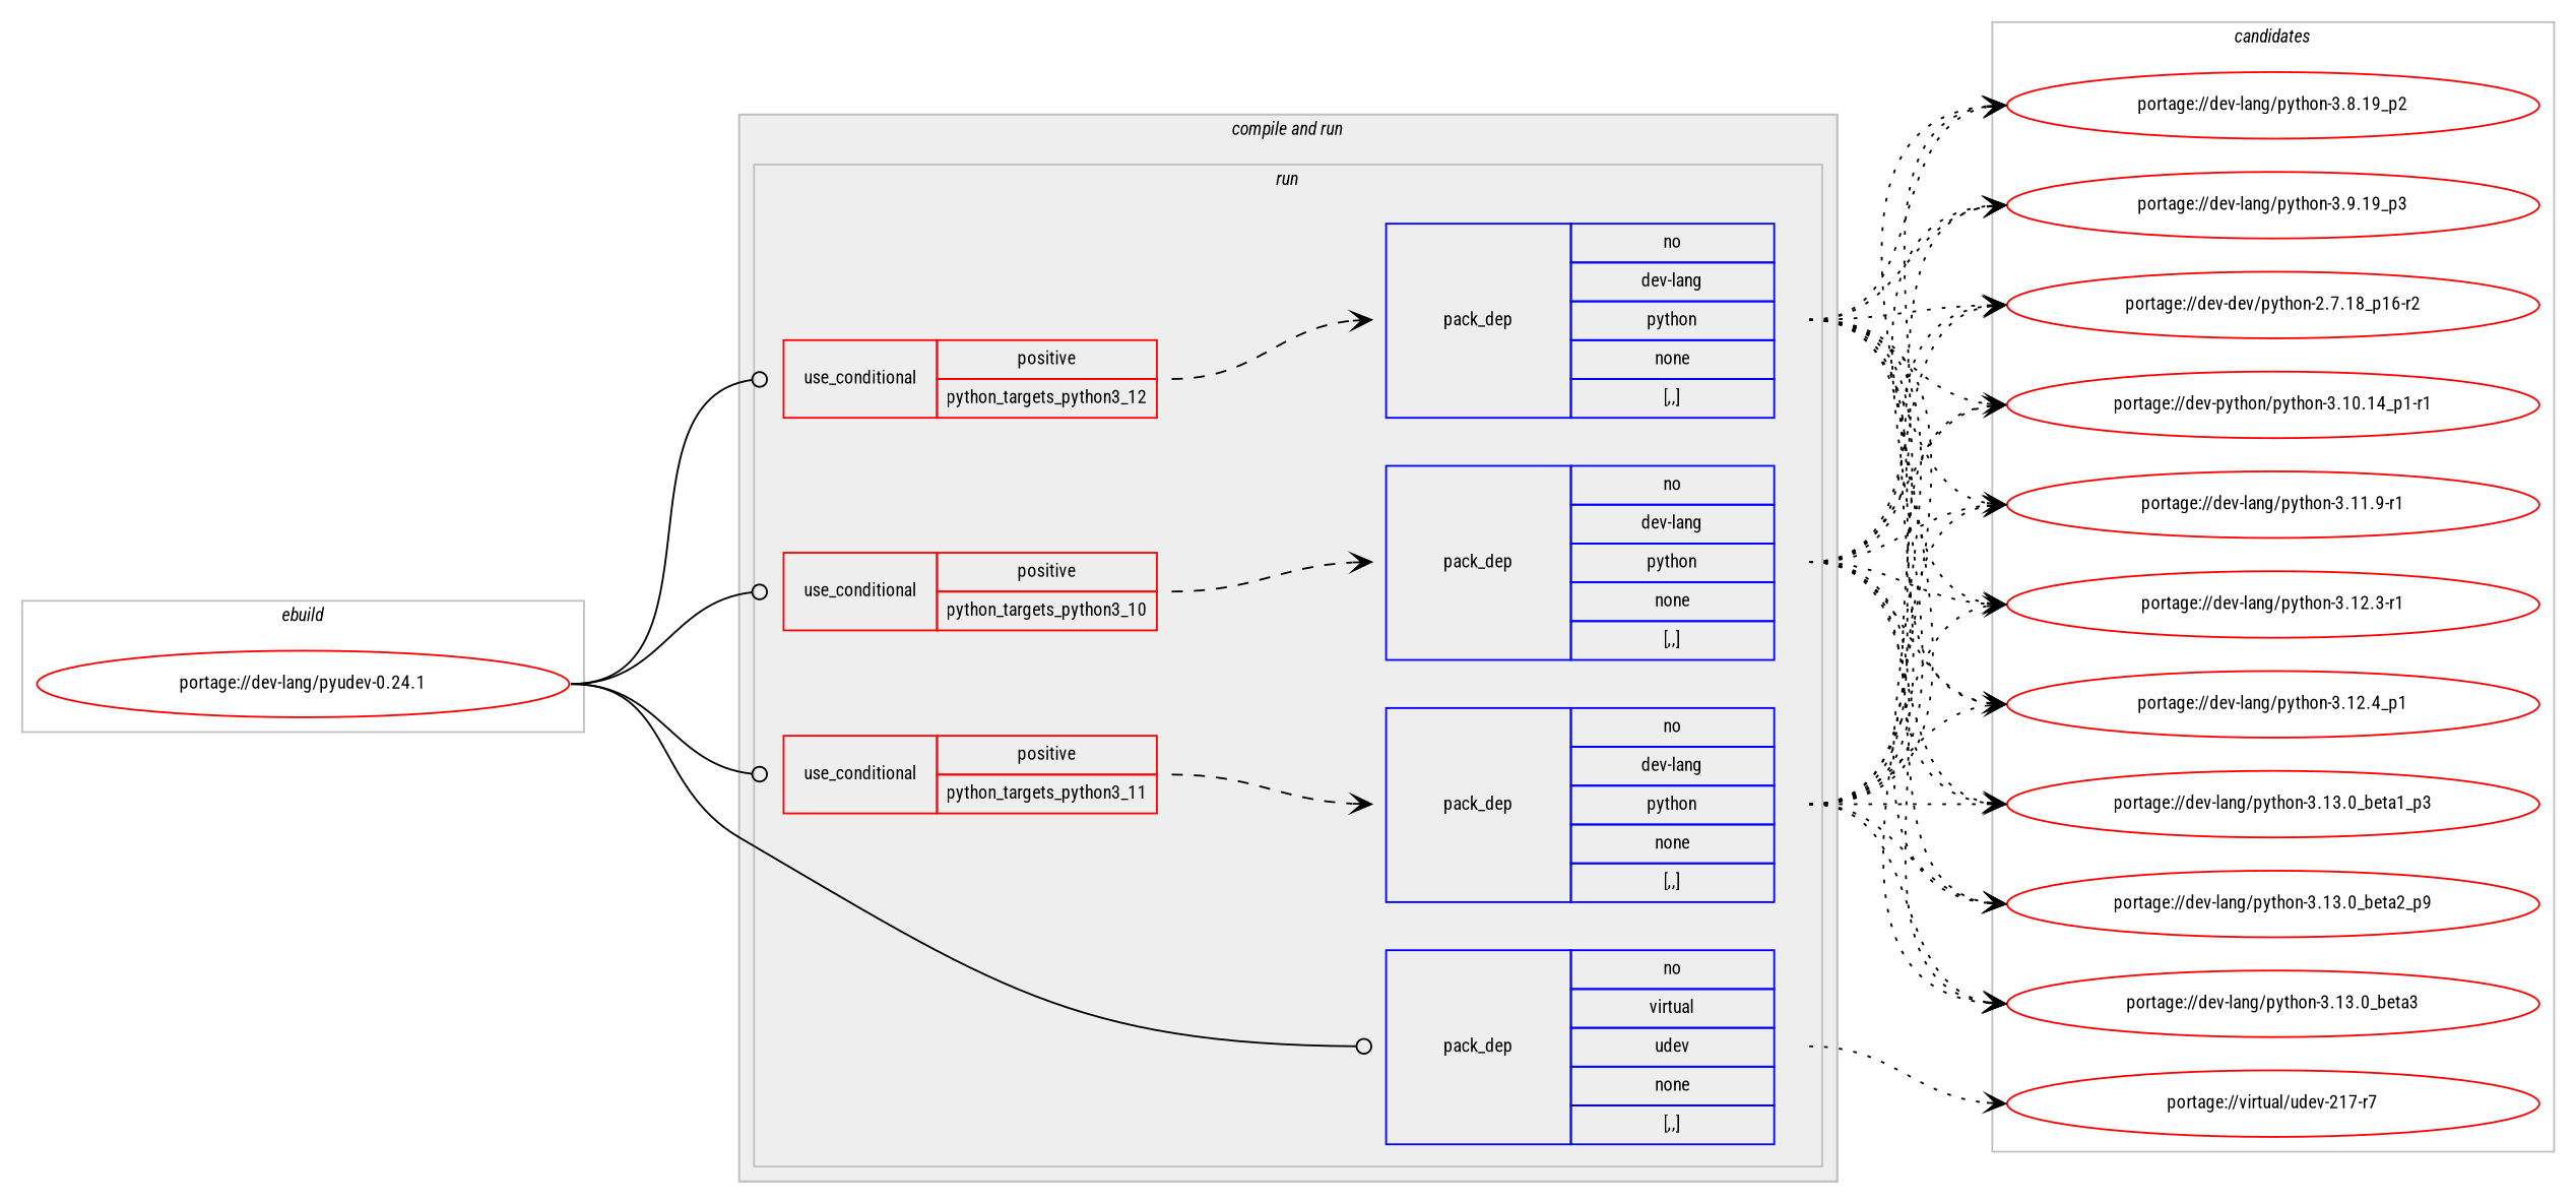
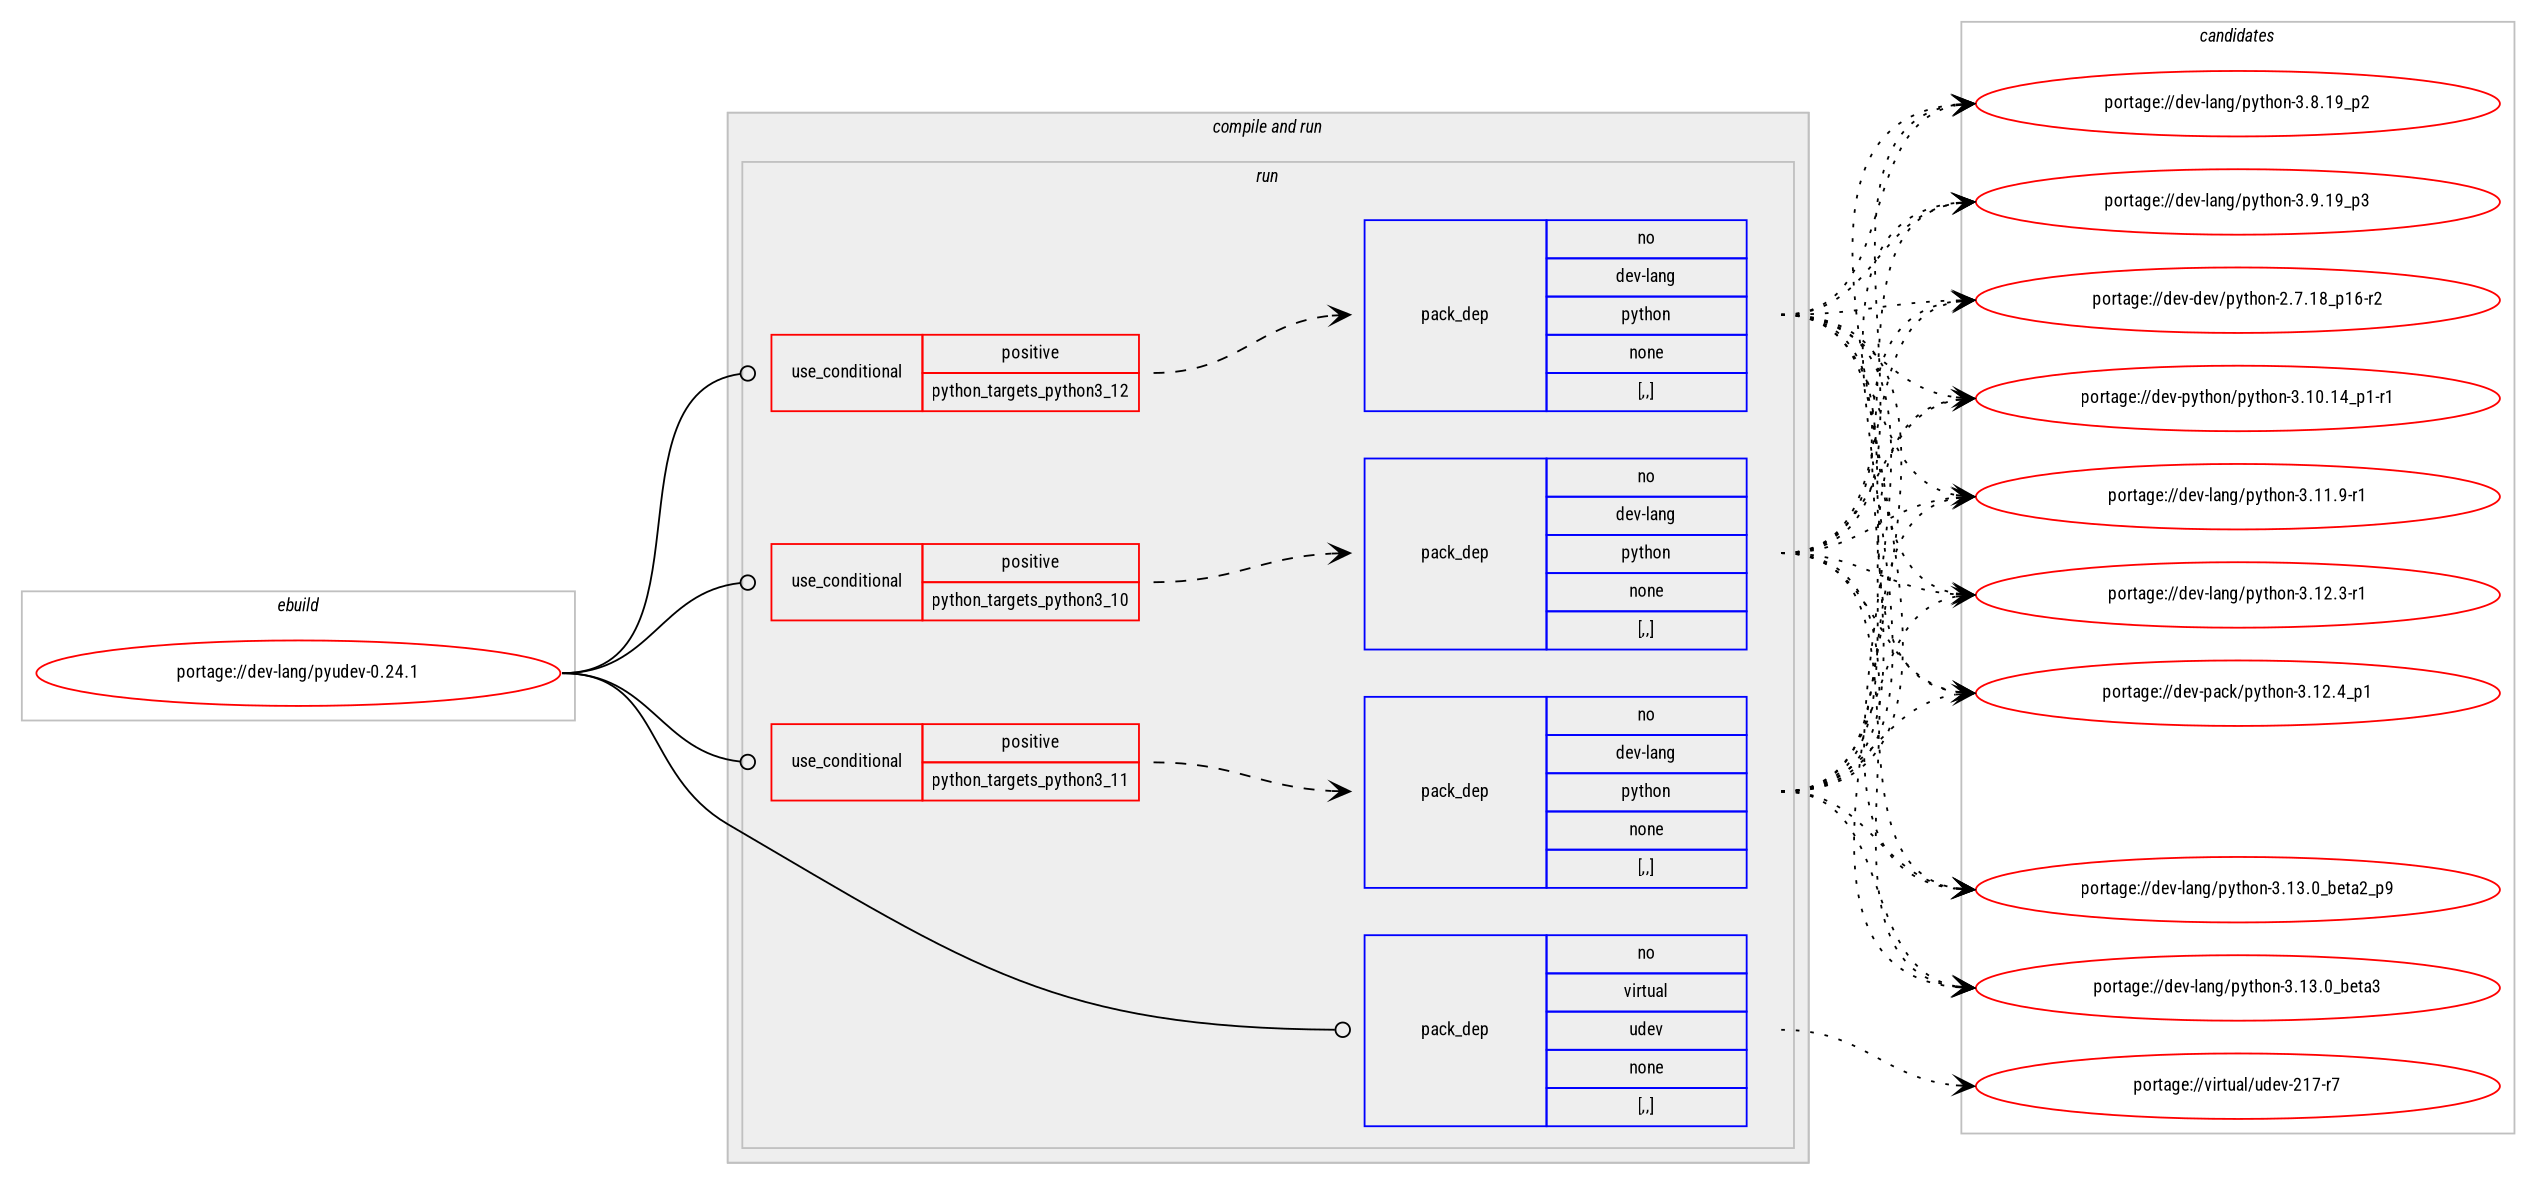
  digraph {
    compound=true
    concentrate=true
    fontname="Roboto Condensed"
    fontsize=10
    newrank=true
    rankdir=LR
    ranksep=1.5
    node [color=red fontname="Roboto Condensed" fontsize=10]
    edge [arrowhead=vee fontname="Roboto Condensed" headport=w style=dotted tailport=e weight=100]
    n1 [label="portage://dev-lang/pyudev-0.24.1" width=4]
    n2 [color=blue label=<<TABLE BORDER="0" CELLBORDER="1" CELLSPACING="0" CELLPADDING="4" WIDTH="220"><TR><TD ROWSPAN="6" CELLPADDING="30">pack_dep</TD></TR><TR><TD WIDTH="110">no</TD></TR><TR><TD>dev-lang</TD></TR><TR><TD>python</TD></TR><TR><TD>none</TD></TR><TR><TD>[,,]</TD></TR></TABLE>> shape=none]
    n3 [label=<<TABLE BORDER="0" CELLBORDER="1" CELLSPACING="0" CELLPADDING="4"><TR><TD ROWSPAN="3" CELLPADDING="10">use_conditional</TD></TR><TR><TD>positive</TD></TR><TR><TD>python_targets_python3_10</TD></TR></TABLE>> shape=none]
    n4 [color=blue label=<<TABLE BORDER="0" CELLBORDER="1" CELLSPACING="0" CELLPADDING="4" WIDTH="220"><TR><TD ROWSPAN="6" CELLPADDING="30">pack_dep</TD></TR><TR><TD WIDTH="110">no</TD></TR><TR><TD>dev-lang</TD></TR><TR><TD>python</TD></TR><TR><TD>none</TD></TR><TR><TD>[,,]</TD></TR></TABLE>> shape=none]
    n5 [label=<<TABLE BORDER="0" CELLBORDER="1" CELLSPACING="0" CELLPADDING="4"><TR><TD ROWSPAN="3" CELLPADDING="10">use_conditional</TD></TR><TR><TD>positive</TD></TR><TR><TD>python_targets_python3_11</TD></TR></TABLE>> shape=none]
    n6 [color=blue label=<<TABLE BORDER="0" CELLBORDER="1" CELLSPACING="0" CELLPADDING="4" WIDTH="220"><TR><TD ROWSPAN="6" CELLPADDING="30">pack_dep</TD></TR><TR><TD WIDTH="110">no</TD></TR><TR><TD>dev-lang</TD></TR><TR><TD>python</TD></TR><TR><TD>none</TD></TR><TR><TD>[,,]</TD></TR></TABLE>> shape=none]
    n7 [label=<<TABLE BORDER="0" CELLBORDER="1" CELLSPACING="0" CELLPADDING="4"><TR><TD ROWSPAN="3" CELLPADDING="10">use_conditional</TD></TR><TR><TD>positive</TD></TR><TR><TD>python_targets_python3_12</TD></TR></TABLE>> shape=none]
    n8 [color=blue label=<<TABLE BORDER="0" CELLBORDER="1" CELLSPACING="0" CELLPADDING="4" WIDTH="220"><TR><TD ROWSPAN="6" CELLPADDING="30">pack_dep</TD></TR><TR><TD WIDTH="110">no</TD></TR><TR><TD>virtual</TD></TR><TR><TD>udev</TD></TR><TR><TD>none</TD></TR><TR><TD>[,,]</TD></TR></TABLE>> shape=none]
    n9 [label="portage://dev-dev/python-2.7.18_p16-r2" width=4]
    n10 [label="portage://dev-python/python-3.10.14_p1-r1" width=4]
    n11 [label="portage://dev-lang/python-3.11.9-r1" width=4]
    n12 [label="portage://dev-lang/python-3.12.3-r1" width=4]
-   n13 [label="portage://dev-lang/python-3.12.4_p1" width=4]
-   n14 [label="portage://dev-lang/python-3.13.0_beta1_p3" width=4]
+   n13 [label="portage://dev-pack/python-3.12.4_p1" width=4]
    n15 [label="portage://dev-lang/python-3.13.0_beta2_p9" width=4]
    n16 [label="portage://dev-lang/python-3.13.0_beta3" width=4]
    n17 [label="portage://dev-lang/python-3.8.19_p2" width=4]
    n18 [label="portage://dev-lang/python-3.9.19_p3" width=4]
    n19 [label="portage://virtual/udev-217-r7" width=4]
    subgraph cluster_1 {
      color=gray
      label=<<i>ebuild</i>>
      rank=same
      n1
    }
    subgraph cluster_2 {
      color=gray
      label=<<i>dependencies</i>>
      subgraph cluster_3 {
        color=gray
        fillcolor="#eeeeee"
        label=<<i>compile</i>>
        style=filled
      }
      subgraph cluster_4 {
        color=gray
        fillcolor="#eeeeee"
        label=<<i>compile and run</i>>
        style=filled
      }
      subgraph cluster_5 {
        color=gray
        fillcolor="#eeeeee"
        label=<<i>run</i>>
        style=filled
        subgraph sub_6 {
          color=gray
          fillcolor="#eeeeee"
          label=<<i>run</i>>
          style=filled
          n3
          subgraph sub_7 {
            color=gray
            fillcolor="#eeeeee"
            label=<<i>run</i>>
            style=filled
            n2
          }
        }
        subgraph sub_8 {
          color=gray
          fillcolor="#eeeeee"
          label=<<i>run</i>>
          style=filled
          n5
          subgraph sub_9 {
            color=gray
            fillcolor="#eeeeee"
            label=<<i>run</i>>
            style=filled
            n4
          }
        }
        subgraph sub_10 {
          color=gray
          fillcolor="#eeeeee"
          label=<<i>run</i>>
          style=filled
          n7
          subgraph sub_11 {
            color=gray
            fillcolor="#eeeeee"
            label=<<i>run</i>>
            style=filled
            n6
          }
        }
        subgraph sub_12 {
          color=gray
          fillcolor="#eeeeee"
          label=<<i>run</i>>
          style=filled
          n8
        }
      }
    }
    subgraph cluster_13 {
      color=gray
      label=<<i>candidates</i>>
      rank=same
      subgraph sub_14 {
        color=black
        label=<<i>candidates</i>>
        nodesep=1
        rank=same
        n9
        n10
        n11
        n12
        n13
-       n14
        n15
        n16
        n17
        n18
      }
      subgraph sub_15 {
        color=black
        label=<<i>candidates</i>>
        nodesep=1
        rank=same
        n9
        n10
        n11
        n12
        n13
-       n14
        n15
        n16
        n17
        n18
      }
      subgraph sub_16 {
        color=black
        label=<<i>candidates</i>>
        nodesep=1
        rank=same
        n9
        n10
        n11
        n12
        n13
-       n14
        n15
        n16
        n17
        n18
      }
      subgraph sub_17 {
        color=black
        label=<<i>candidates</i>>
        nodesep=1
        rank=same
        n19
      }
    }
    n1 -> n3 [arrowhead=odot style=solid weight=20]
    n1 -> n5 [arrowhead=odot style=solid weight=20]
    n1 -> n7 [arrowhead=odot style=solid weight=20]
    n1 -> n8 [arrowhead=odot style=solid weight=20]
    n2 -> n9
    n2 -> n10
    n2 -> n11
    n2 -> n12
    n2 -> n13
-   n2 -> n14
    n2 -> n15
    n2 -> n16
    n2 -> n17
    n2 -> n18
    n3 -> n2 [style=dashed weight=20]
    n4 -> n9
    n4 -> n10
    n4 -> n11
    n4 -> n12
    n4 -> n13
-   n4 -> n14
    n4 -> n15
    n4 -> n16
    n4 -> n17
    n4 -> n18
    n5 -> n4 [style=dashed weight=20]
    n6 -> n9
    n6 -> n10
    n6 -> n11
    n6 -> n12
    n6 -> n13
-   n6 -> n14
    n6 -> n15
    n6 -> n16
    n6 -> n17
    n6 -> n18
    n7 -> n6 [style=dashed weight=20]
    n8 -> n19
  }
